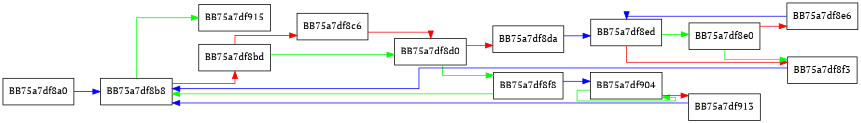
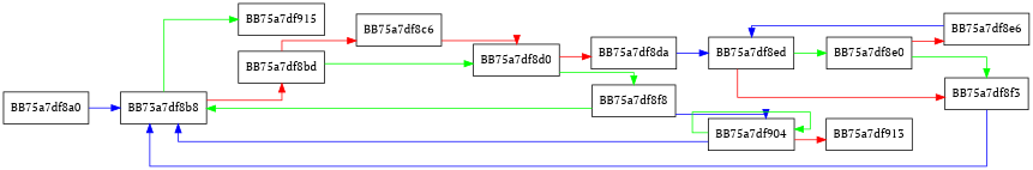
  digraph {
    fontname="PT Serif"
    rankdir=LR
    splines=ortho
    node [fontname="PT Serif" shape=box]
    edge [color=green fontname="PT Serif"]
    n1 [label=BB73a7df8b8]
    BB75a7df8a0
    BB75a7df915
    BB75a7df8bd
    BB75a7df8d0
    BB75a7df8c6
    BB75a7df8f8
    BB75a7df8da
    BB75a7df904
    BB75a7df8ed
    BB75a7df913
    BB75a7df8e0
    BB75a7df8f3
    BB75a7df8e6
    n1 -> BB75a7df915
    n1 -> BB75a7df8bd [color=red]
    BB75a7df8a0 -> n1 [color=blue]
    BB75a7df8bd -> BB75a7df8d0
    BB75a7df8bd -> BB75a7df8c6 [color=red]
    BB75a7df8d0 -> BB75a7df8f8
    BB75a7df8d0 -> BB75a7df8da [color=red]
    BB75a7df8c6 -> BB75a7df8d0 [color=red]
    BB75a7df8f8 -> n1
    BB75a7df8f8 -> BB75a7df904 [color=blue]
    BB75a7df8da -> BB75a7df8ed [color=blue]
    BB75a7df904 -> BB75a7df904
    BB75a7df904 -> BB75a7df913 [color=red]
    BB75a7df8ed -> BB75a7df8e0
    BB75a7df8ed -> BB75a7df8f3 [color=red]
-   BB75a7df913 -> n1 [color=blue]
+   BB75a7df904 -> n1 [color=blue]
    BB75a7df8e0 -> BB75a7df8f3
    BB75a7df8e0 -> BB75a7df8e6 [color=red]
    BB75a7df8f3 -> n1 [color=blue]
    BB75a7df8e6 -> BB75a7df8ed [color=blue]
  }
